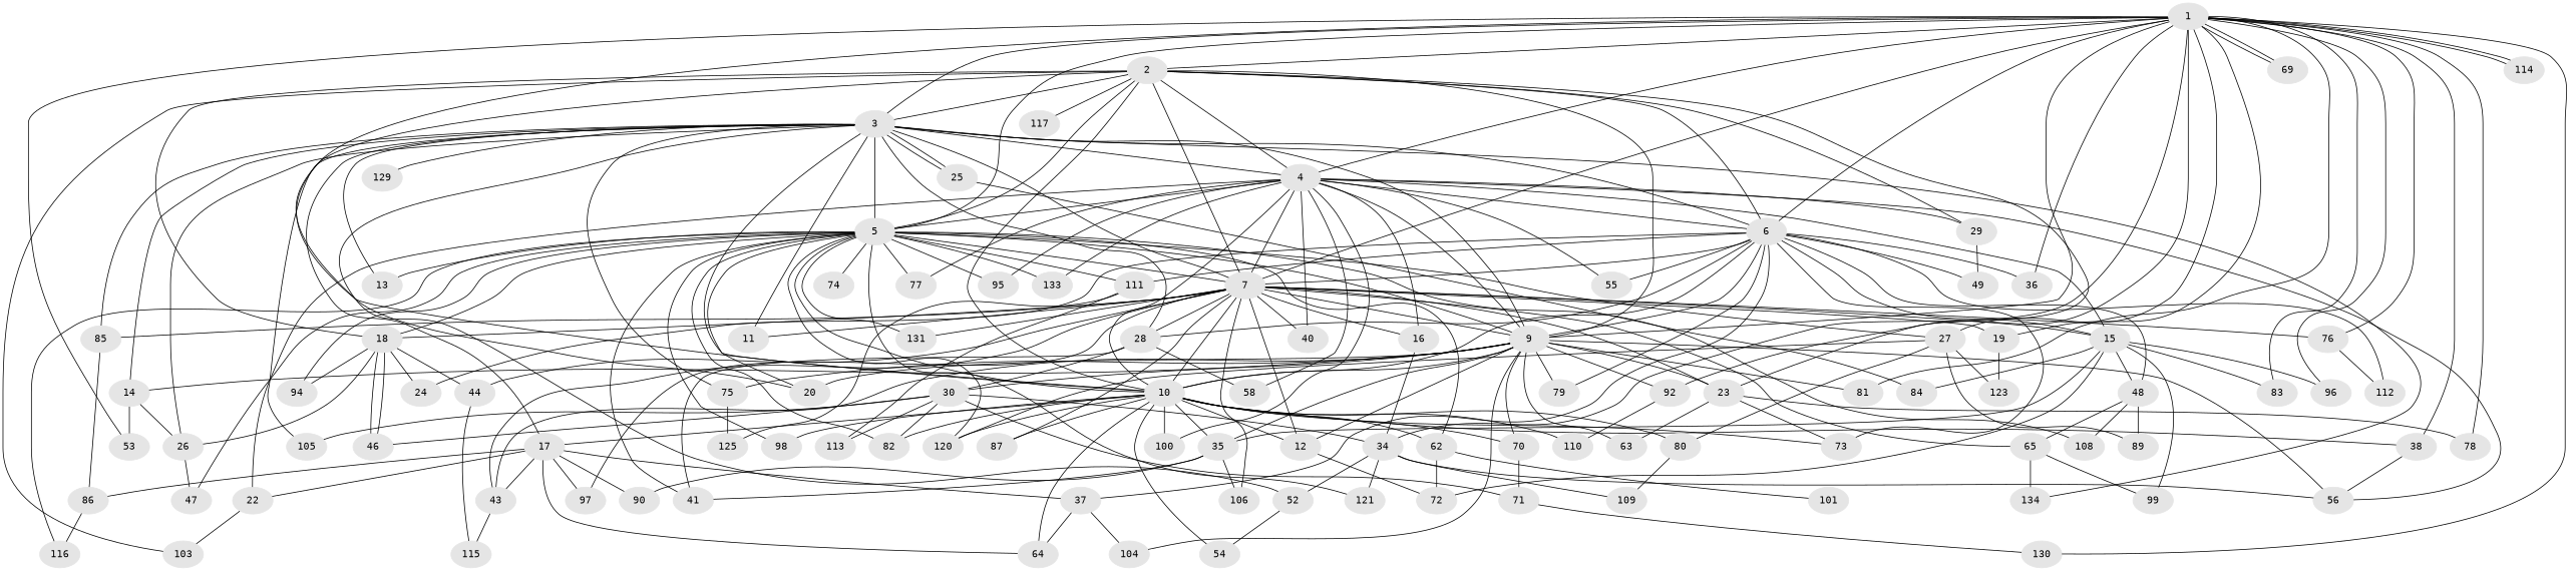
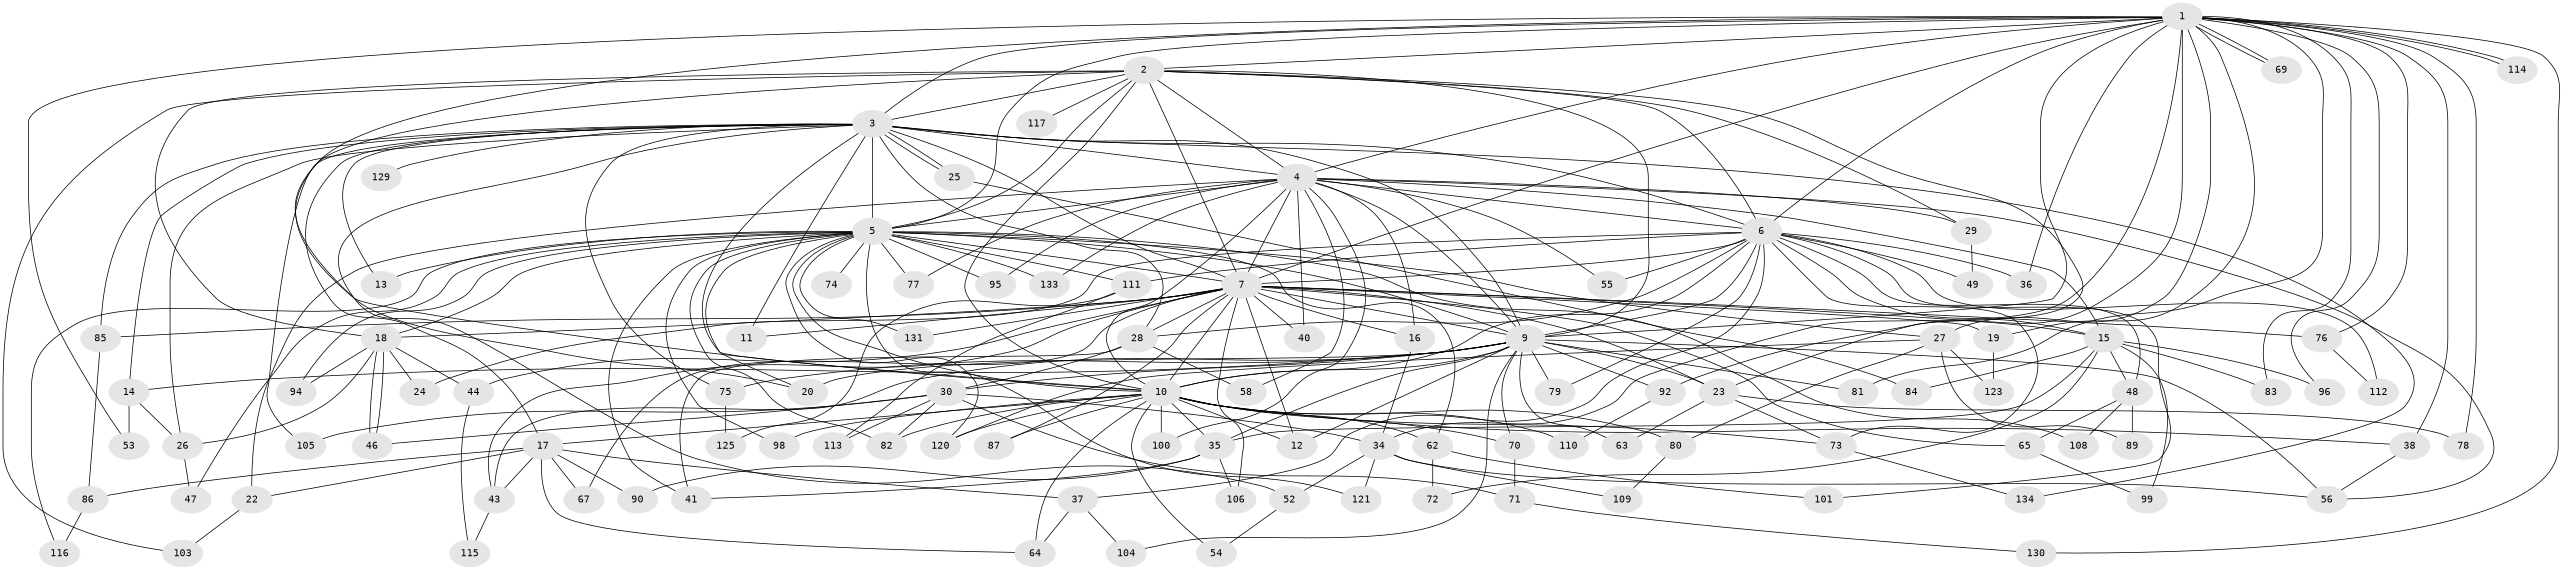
  graph {
    fontname="DejaVu Sans Mono"
    node [color=gray90 fontname="DejaVu Sans Mono" style=filled]
    edge [fontname="DejaVu Sans Mono"]
    1 [super="+122"]
    2 [super="+32"]
    3 [super="+42"]
    4 [super="+45"]
    5 [super="+31"]
    6 [super="+61"]
    7 [super="+8"]
    9 [super="+107"]
    10 [super="+128"]
    19
    27 [super="+68"]
    34 [super="+51"]
    36
    38
    53
    69
    76
    78
    81
    83
    92
    96
    114
    130
    18 [super="+39"]
    20
    23 [super="+57"]
    29
    103
    117
    11
    13
    14
    17 [super="+50"]
    25
    26 [super="+33"]
    28 [super="+59"]
    52
    75
    85
    105
    129
    134
    15 [super="+21"]
    16
    22
    40
    55
    56 [super="+124"]
    58
    77
    95
    100
    133
    41 [super="+102"]
    47
    62 [super="+93"]
    74
    82 [super="+118"]
    94
    98
    108
    111
    116
    120 [super="+126"]
    121
    131
    24
    37
    48
    49
    73 [super="+91"]
    79
    101
    112
    12
    43
    44
    65
    87
-   97
+   97 [label=67]
    106 [super="+132"]
    30 [super="+60"]
    35 [super="+88"]
    63
    70 [super="+119"]
    104
    54
    64 [super="+66"]
    80
    110
    123
    89
    109
    46
    86
    90
    84
    125
    72
    99
    113
    115
    71
    1 -- 2
    1 -- 3
    1 -- 4
    1 -- 5
    1 -- 6
    1 -- 7 [weight=2]
    1 -- 9 [weight=2]
    1 -- 10
    1 -- 19
    1 -- 27
    1 -- 34
    1 -- 36
    1 -- 38
    1 -- 53
    1 -- 69
    1 -- 69
    1 -- 76
    1 -- 78
    1 -- 81
    1 -- 83
    1 -- 92
    1 -- 96
    1 -- 114
    1 -- 114
    1 -- 130
    2 -- 3
    2 -- 4
    2 -- 5
    2 -- 6
    2 -- 7 [weight=2]
    2 -- 9
    2 -- 10
    2 -- 18
    2 -- 20
    2 -- 23
    2 -- 29
    2 -- 103
    2 -- 117
    3 -- 4 [weight=2]
    3 -- 5 [weight=2]
    3 -- 6
    3 -- 7 [weight=2]
    3 -- 9
    3 -- 10 [weight=2]
    3 -- 11
    3 -- 13
    3 -- 14
    3 -- 17
    3 -- 25
    3 -- 25
    3 -- 26
    3 -- 28
    3 -- 52
    3 -- 75
    3 -- 85
    3 -- 105
    3 -- 129
    3 -- 134
    4 -- 5
    4 -- 6
    4 -- 7 [weight=2]
    4 -- 9
    4 -- 10
    4 -- 29
    4 -- 15
    4 -- 16
    4 -- 22
    4 -- 40
    4 -- 55
    4 -- 56
    4 -- 58
    4 -- 77
    4 -- 95
    4 -- 100
    4 -- 133
    5 -- 7 [weight=2]
    5 -- 9
    5 -- 10
    5 -- 27 [weight=2]
    5 -- 18
    5 -- 20
    5 -- 13
    5 -- 77
    5 -- 95
    5 -- 133
    5 -- 41
    5 -- 47
    5 -- 62
    5 -- 74 [weight=2]
    5 -- 82
    5 -- 94
    5 -- 98
    5 -- 108
    5 -- 111
    5 -- 116
    5 -- 120
    5 -- 121
    5 -- 131
    6 -- 7 [weight=2]
    6 -- 9
    6 -- 10 [weight=2]
    6 -- 36
    6 -- 28
    6 -- 15
    6 -- 55
    6 -- 111
    6 -- 24
    6 -- 37
    6 -- 48
    6 -- 49
    6 -- 73
    6 -- 79
+   6 -- 101
    6 -- 112
    7 -- 9 [weight=2]
    7 -- 10 [weight=2]
    7 -- 19
    7 -- 76
    7 -- 18
    7 -- 23
    7 -- 11
    7 -- 28
    7 -- 85
    7 -- 15
    7 -- 16
    7 -- 40
    7 -- 131
    7 -- 12
    7 -- 43
    7 -- 44
    7 -- 65
    7 -- 87
    7 -- 97
    7 -- 106 [weight=2]
    9 -- 10
    9 -- 81
    9 -- 92
    9 -- 20
    9 -- 23
    9 -- 14
    9 -- 75
    9 -- 56
    9 -- 79
    9 -- 12
    9 -- 43
    9 -- 30
    9 -- 35
    9 -- 63
    9 -- 70 [weight=2]
    9 -- 104
    10 -- 38
    10 -- 17
    10 -- 100
    10 -- 62
    10 -- 82
    10 -- 98
    10 -- 120
    10 -- 73
    10 -- 12
    10 -- 87
    10 -- 35
    10 -- 70
    10 -- 54
    10 -- 64
    10 -- 80
    10 -- 110
    19 -- 123
    27 -- 120
    27 -- 80
    27 -- 123
    27 -- 89
    34 -- 52
    34 -- 56
    34 -- 121
    34 -- 109
    38 -- 56
    76 -- 112
    92 -- 110
    18 -- 26
    18 -- 94
    18 -- 24
    18 -- 44
    18 -- 46
    18 -- 46
    23 -- 78
    23 -- 73
    23 -- 63
    29 -- 49
    14 -- 53
    14 -- 26
    17 -- 22
    17 -- 37
    17 -- 43
    17 -- 97
    17 -- 64
    17 -- 86
    17 -- 90
    25 -- 84
    26 -- 47
    28 -- 58
    28 -- 41
    28 -- 30
    52 -- 54
    75 -- 125
    85 -- 86
    15 -- 83
    15 -- 96
    15 -- 48
    15 -- 35
    15 -- 84
    15 -- 72
    15 -- 99
    16 -- 34
    22 -- 103
    62 -- 101
    62 -- 72
    111 -- 125
    111 -- 113
    37 -- 104
    37 -- 64
    48 -- 108
    48 -- 65
    48 -- 89
-   12 -- 72
    43 -- 115
    44 -- 115
-   65 -- 134
+   73 -- 134
    65 -- 99
    30 -- 34
    30 -- 105
    30 -- 82
    30 -- 46
    30 -- 113
    30 -- 71
    35 -- 41
    35 -- 106
    35 -- 90
    70 -- 71
    80 -- 109
    86 -- 116
    71 -- 130
  }
